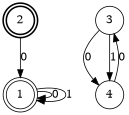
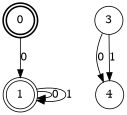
  digraph {
    node [shape=circle]
-   0 [peripheries=2 style=bold label=2]
+   0 [peripheries=2 style=bold]
    1 [peripheries=2]
    3
    4
    0 -> 1 [label=0]
    1 -> 1 [label=0]
    1 -> 1 [label=1]
    3 -> 4 [label=0]
    3 -> 4 [label=1]
-   4 -> 3 [label=0]
  }
